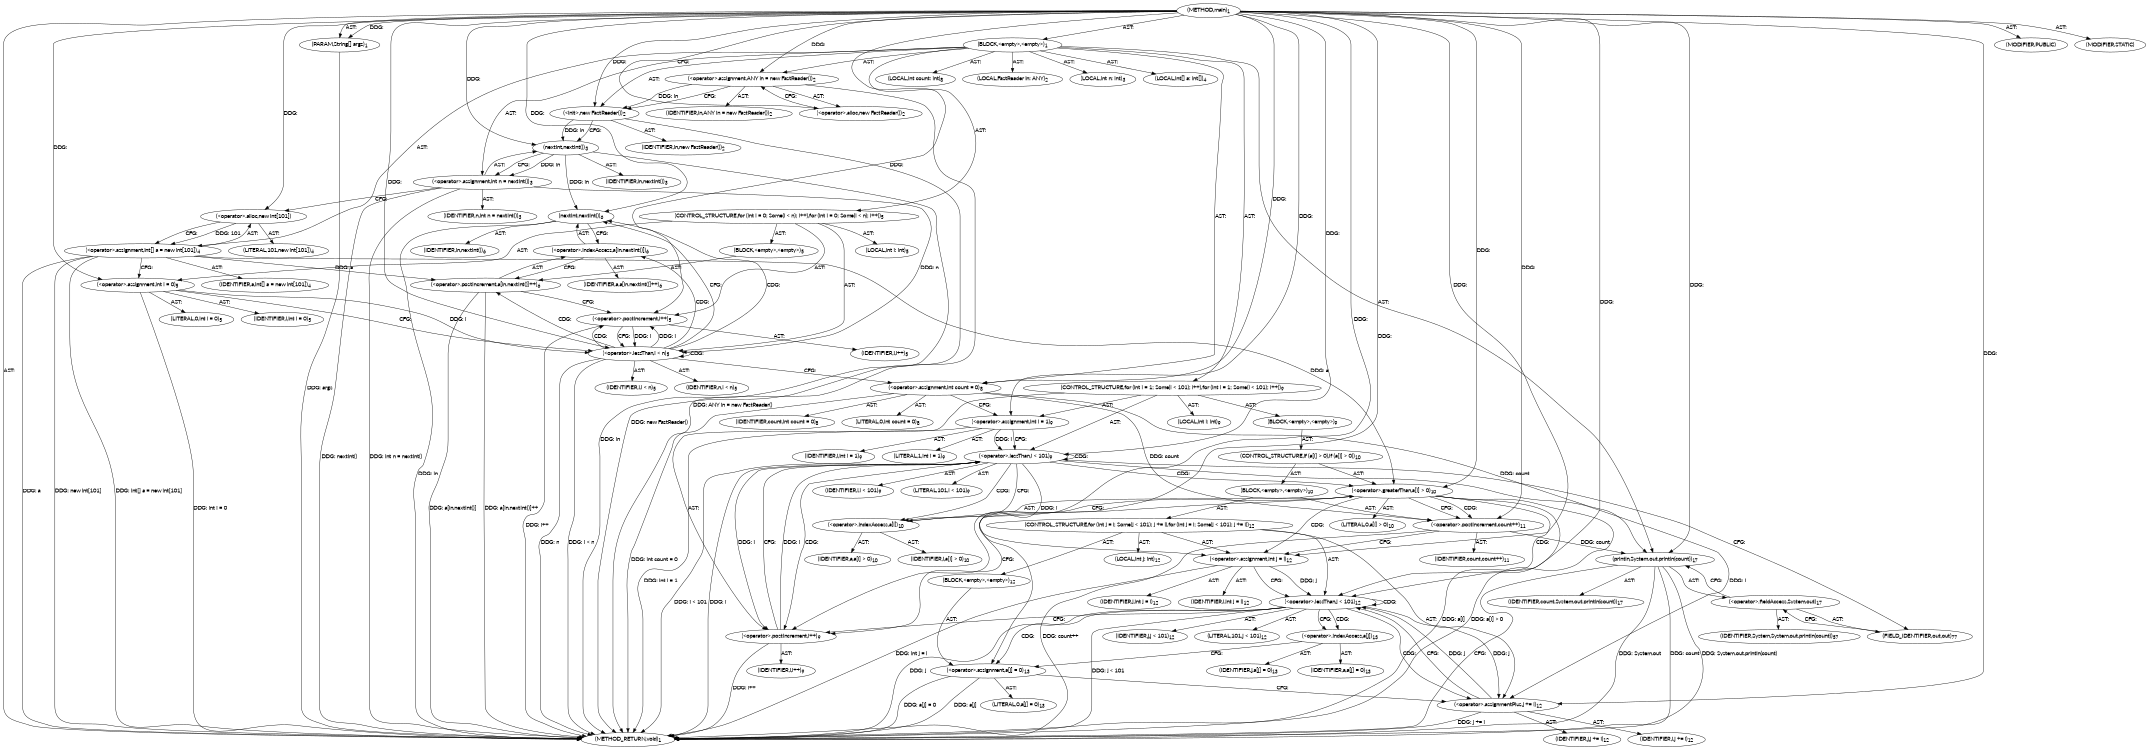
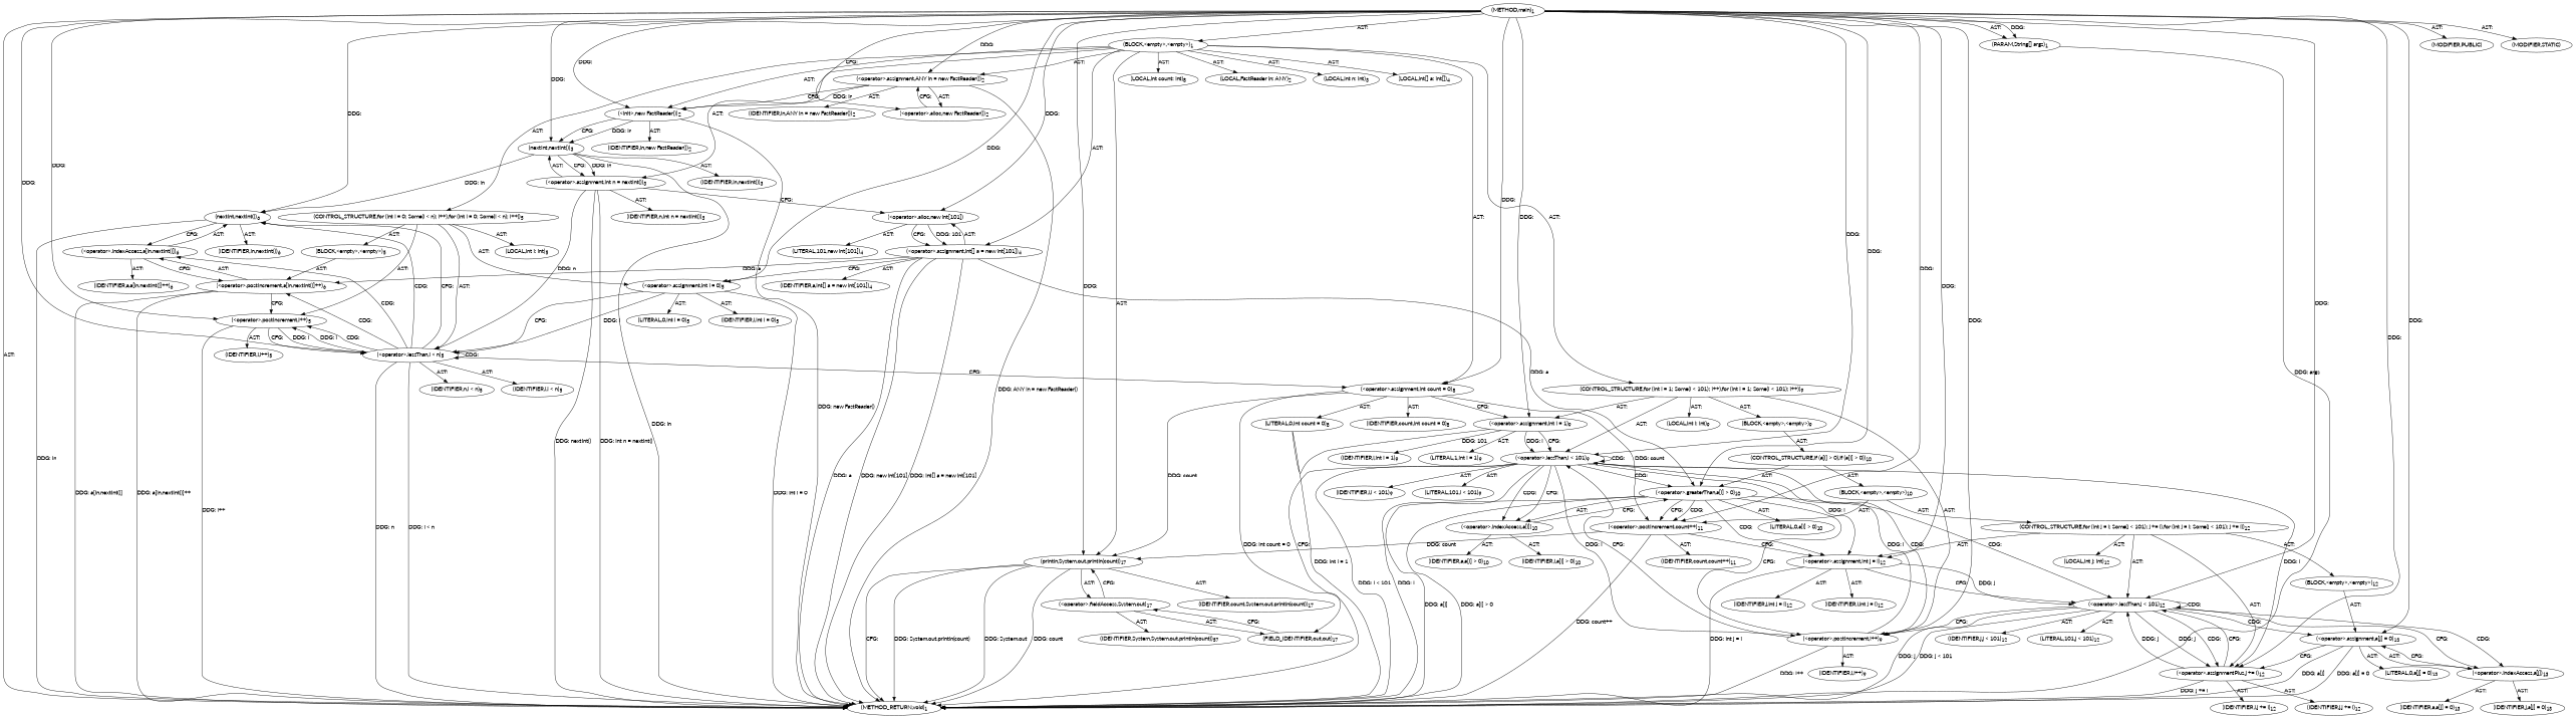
  digraph {
    fontname=Lato
    node [fontname=Lato]
    edge [fontname=Lato]
    n1 [label=<(METHOD,main)<SUB>1</SUB>>]
    n2 [label=<(PARAM,String[] args)<SUB>1</SUB>>]
    n3 [label=<(BLOCK,&lt;empty&gt;,&lt;empty&gt;)<SUB>1</SUB>>]
    n4 [label=<(&lt;operator&gt;.assignment,ANY in = new FastReader())<SUB>2</SUB>>]
    n5 [label=<(&lt;operator&gt;.alloc,new FastReader())<SUB>2</SUB>>]
    n6 [label=<(&lt;init&gt;,new FastReader())<SUB>2</SUB>>]
    n7 [label=<(nextInt,nextInt())<SUB>3</SUB>>]
    n8 [label=<(&lt;operator&gt;.alloc,new int[101])>]
    n9 [label=<(&lt;operator&gt;.assignment,int i = 0)<SUB>5</SUB>>]
    n10 [label=<(&lt;operator&gt;.lessThan,i &lt; n)<SUB>5</SUB>>]
    n11 [label=<(&lt;operator&gt;.postIncrement,i++)<SUB>5</SUB>>]
    n12 [label=<(nextInt,nextInt())<SUB>6</SUB>>]
    n13 [label=<(&lt;operator&gt;.assignment,int count = 0)<SUB>8</SUB>>]
    n14 [label=<(&lt;operator&gt;.assignment,int i = 1)<SUB>9</SUB>>]
    n15 [label=<(&lt;operator&gt;.lessThan,i &lt; 101)<SUB>9</SUB>>]
    n16 [label=<(&lt;operator&gt;.postIncrement,i++)<SUB>9</SUB>>]
    n17 [label=<(&lt;operator&gt;.greaterThan,a[i] &gt; 0)<SUB>10</SUB>>]
    n18 [label=<(&lt;operator&gt;.postIncrement,count++)<SUB>11</SUB>>]
    n19 [label=<(&lt;operator&gt;.assignment,int j = i)<SUB>12</SUB>>]
    n20 [label=<(&lt;operator&gt;.lessThan,j &lt; 101)<SUB>12</SUB>>]
    n21 [label=<(&lt;operator&gt;.assignmentPlus,j += i)<SUB>12</SUB>>]
    n22 [label=<(&lt;operator&gt;.assignment,a[j] = 0)<SUB>13</SUB>>]
    n23 [label=<(println,System.out.println(count))<SUB>17</SUB>>]
    n24 [label=<(MODIFIER,PUBLIC)>]
    n25 [label=<(MODIFIER,STATIC)>]
    n26 [label=<(METHOD_RETURN,void)<SUB>1</SUB>>]
    n27 [label=<(LOCAL,FastReader in: ANY)<SUB>2</SUB>>]
    n28 [label=<(LOCAL,int n: int)<SUB>3</SUB>>]
    n29 [label=<(&lt;operator&gt;.assignment,int n = nextInt())<SUB>3</SUB>>]
    n30 [label=<(LOCAL,int[] a: int[])<SUB>4</SUB>>]
    n31 [label=<(&lt;operator&gt;.assignment,int[] a = new int[101])<SUB>4</SUB>>]
    n32 [label=<(CONTROL_STRUCTURE,for (int i = 0; Some(i &lt; n); i++),for (int i = 0; Some(i &lt; n); i++))<SUB>5</SUB>>]
    n33 [label=<(LOCAL,int count: int)<SUB>8</SUB>>]
    n34 [label=<(CONTROL_STRUCTURE,for (int i = 1; Some(i &lt; 101); i++),for (int i = 1; Some(i &lt; 101); i++))<SUB>9</SUB>>]
    n35 [label=<(IDENTIFIER,in,ANY in = new FastReader())<SUB>2</SUB>>]
    n36 [label=<(IDENTIFIER,in,new FastReader())<SUB>2</SUB>>]
    n37 [label=<(IDENTIFIER,in,nextInt())<SUB>3</SUB>>]
    n38 [label=<(LITERAL,101,new int[101])<SUB>4</SUB>>]
    n39 [label=<(IDENTIFIER,i,int i = 0)<SUB>5</SUB>>]
    n40 [label=<(LITERAL,0,int i = 0)<SUB>5</SUB>>]
    n41 [label=<(&lt;operator&gt;.postIncrement,a[in.nextInt()]++)<SUB>6</SUB>>]
    n42 [label=<(IDENTIFIER,i,i &lt; n)<SUB>5</SUB>>]
    n43 [label=<(IDENTIFIER,n,i &lt; n)<SUB>5</SUB>>]
    n44 [label=<(&lt;operator&gt;.indexAccess,a[in.nextInt()])<SUB>6</SUB>>]
    n45 [label=<(IDENTIFIER,i,i++)<SUB>5</SUB>>]
    n46 [label=<(IDENTIFIER,in,nextInt())<SUB>6</SUB>>]
    n47 [label=<(IDENTIFIER,count,int count = 0)<SUB>8</SUB>>]
    n48 [label=<(LITERAL,0,int count = 0)<SUB>8</SUB>>]
    n49 [label=<(IDENTIFIER,i,int i = 1)<SUB>9</SUB>>]
    n50 [label=<(LITERAL,1,int i = 1)<SUB>9</SUB>>]
    n51 [label=<(IDENTIFIER,i,i &lt; 101)<SUB>9</SUB>>]
    n52 [label=<(LITERAL,101,i &lt; 101)<SUB>9</SUB>>]
    n53 [label=<(&lt;operator&gt;.indexAccess,a[i])<SUB>10</SUB>>]
-   n54 [label=<(FIELD_IDENTIFIER,out,out)<SUB>77</SUB>>]
+   n54 [label=<(FIELD_IDENTIFIER,out,out)<SUB>17</SUB>>]
    n55 [label=<(IDENTIFIER,i,i++)<SUB>9</SUB>>]
    n56 [label=<(LITERAL,0,a[i] &gt; 0)<SUB>10</SUB>>]
    n57 [label=<(IDENTIFIER,count,count++)<SUB>11</SUB>>]
    n58 [label=<(IDENTIFIER,j,int j = i)<SUB>12</SUB>>]
    n59 [label=<(IDENTIFIER,i,int j = i)<SUB>12</SUB>>]
    n60 [label=<(IDENTIFIER,j,j &lt; 101)<SUB>12</SUB>>]
    n61 [label=<(LITERAL,101,j &lt; 101)<SUB>12</SUB>>]
    n62 [label=<(&lt;operator&gt;.indexAccess,a[j])<SUB>13</SUB>>]
    n63 [label=<(IDENTIFIER,j,j += i)<SUB>12</SUB>>]
    n64 [label=<(IDENTIFIER,i,j += i)<SUB>12</SUB>>]
    n65 [label=<(LITERAL,0,a[j] = 0)<SUB>13</SUB>>]
    n66 [label=<(&lt;operator&gt;.fieldAccess,System.out)<SUB>17</SUB>>]
    n67 [label=<(IDENTIFIER,count,System.out.println(count))<SUB>17</SUB>>]
    n68 [label=<(IDENTIFIER,n,int n = nextInt())<SUB>3</SUB>>]
    n69 [label=<(IDENTIFIER,a,int[] a = new int[101])<SUB>4</SUB>>]
    n70 [label=<(LOCAL,int i: int)<SUB>5</SUB>>]
    n71 [label=<(BLOCK,&lt;empty&gt;,&lt;empty&gt;)<SUB>5</SUB>>]
    n72 [label=<(LOCAL,int i: int)<SUB>9</SUB>>]
    n73 [label=<(BLOCK,&lt;empty&gt;,&lt;empty&gt;)<SUB>9</SUB>>]
    n74 [label=<(IDENTIFIER,a,a[in.nextInt()]++)<SUB>6</SUB>>]
    n75 [label=<(CONTROL_STRUCTURE,if (a[i] &gt; 0),if (a[i] &gt; 0))<SUB>10</SUB>>]
    n76 [label=<(IDENTIFIER,a,a[i] &gt; 0)<SUB>10</SUB>>]
    n77 [label=<(IDENTIFIER,i,a[i] &gt; 0)<SUB>10</SUB>>]
    n78 [label=<(BLOCK,&lt;empty&gt;,&lt;empty&gt;)<SUB>10</SUB>>]
    n79 [label=<(CONTROL_STRUCTURE,for (int j = i; Some(j &lt; 101); j += i),for (int j = i; Some(j &lt; 101); j += i))<SUB>12</SUB>>]
    n80 [label=<(LOCAL,int j: int)<SUB>12</SUB>>]
    n81 [label=<(BLOCK,&lt;empty&gt;,&lt;empty&gt;)<SUB>12</SUB>>]
    n82 [label=<(IDENTIFIER,a,a[j] = 0)<SUB>13</SUB>>]
    n83 [label=<(IDENTIFIER,j,a[j] = 0)<SUB>13</SUB>>]
    n84 [label=<(IDENTIFIER,System,System.out.println(count))<SUB>57</SUB>>]
    n1 -> n2 [label="AST: "]
    n1 -> n2 [label="DDG: "]
    n1 -> n3 [label="AST: "]
    n1 -> n4 [label="DDG: "]
    n1 -> n5 [label="CFG: "]
    n1 -> n6 [label="DDG: "]
    n1 -> n7 [label="DDG: "]
    n1 -> n8 [label="DDG: "]
    n1 -> n9 [label="DDG: "]
    n1 -> n10 [label="DDG: "]
    n1 -> n11 [label="DDG: "]
    n1 -> n12 [label="DDG: "]
    n1 -> n13 [label="DDG: "]
    n1 -> n14 [label="DDG: "]
    n1 -> n15 [label="DDG: "]
    n1 -> n16 [label="DDG: "]
    n1 -> n17 [label="DDG: "]
    n1 -> n18 [label="DDG: "]
    n1 -> n19 [label="DDG: "]
    n1 -> n20 [label="DDG: "]
    n1 -> n21 [label="DDG: "]
    n1 -> n22 [label="DDG: "]
    n1 -> n23 [label="DDG: "]
    n1 -> n24 [label="AST: "]
    n1 -> n25 [label="AST: "]
    n1 -> n26 [label="AST: "]
    n2 -> n26 [label="DDG: args"]
    n3 -> n4 [label="AST: "]
    n3 -> n6 [label="AST: "]
    n3 -> n13 [label="AST: "]
    n3 -> n23 [label="AST: "]
    n3 -> n27 [label="AST: "]
    n3 -> n28 [label="AST: "]
    n3 -> n29 [label="AST: "]
    n3 -> n30 [label="AST: "]
    n3 -> n31 [label="AST: "]
    n3 -> n32 [label="AST: "]
    n3 -> n33 [label="AST: "]
    n3 -> n34 [label="AST: "]
    n4 -> n5 [label="AST: "]
    n4 -> n6 [label="CFG: "]
    n4 -> n6 [label="DDG: in"]
    n4 -> n26 [label="DDG: ANY in = new FastReader()"]
    n4 -> n35 [label="AST: "]
    n5 -> n4 [label="CFG: "]
    n6 -> n7 [label="CFG: "]
    n6 -> n7 [label="DDG: in"]
    n6 -> n26 [label="DDG: new FastReader()"]
    n6 -> n36 [label="AST: "]
    n7 -> n12 [label="DDG: in"]
    n7 -> n26 [label="DDG: in"]
    n7 -> n29 [label="CFG: "]
    n7 -> n29 [label="DDG: in"]
    n7 -> n37 [label="AST: "]
    n8 -> n31 [label="CFG: "]
    n8 -> n31 [label="DDG: 101"]
    n8 -> n38 [label="AST: "]
    n9 -> n10 [label="CFG: "]
    n9 -> n10 [label="DDG: i"]
    n9 -> n26 [label="DDG: int i = 0"]
    n9 -> n39 [label="AST: "]
    n9 -> n40 [label="AST: "]
    n10 -> n10 [label="CDG: "]
    n10 -> n11 [label="DDG: i"]
    n10 -> n11 [label="CDG: "]
    n10 -> n12 [label="CFG: "]
    n10 -> n12 [label="CDG: "]
    n10 -> n13 [label="CFG: "]
    n10 -> n26 [label="DDG: n"]
    n10 -> n26 [label="DDG: i &lt; n"]
    n10 -> n41 [label="CDG: "]
    n10 -> n42 [label="AST: "]
    n10 -> n43 [label="AST: "]
    n10 -> n44 [label="CDG: "]
    n11 -> n10 [label="CFG: "]
    n11 -> n10 [label="DDG: i"]
    n11 -> n26 [label="DDG: i++"]
    n11 -> n45 [label="AST: "]
    n12 -> n26 [label="DDG: in"]
    n12 -> n44 [label="CFG: "]
    n12 -> n46 [label="AST: "]
    n13 -> n14 [label="CFG: "]
    n13 -> n18 [label="DDG: count"]
    n13 -> n23 [label="DDG: count"]
    n13 -> n26 [label="DDG: int count = 0"]
    n13 -> n47 [label="AST: "]
    n13 -> n48 [label="AST: "]
    n14 -> n15 [label="CFG: "]
    n14 -> n15 [label="DDG: i"]
    n14 -> n26 [label="DDG: int i = 1"]
-   n14 -> n49 [label="AST: "]
+   n14 -> n49 [label="DDG: 101"]
    n14 -> n50 [label="AST: "]
    n15 -> n15 [label="CDG: "]
    n15 -> n16 [label="DDG: i"]
    n15 -> n16 [label="CDG: "]
    n15 -> n17 [label="CDG: "]
    n15 -> n19 [label="DDG: i"]
    n15 -> n21 [label="DDG: i"]
    n15 -> n26 [label="DDG: i"]
    n15 -> n26 [label="DDG: i &lt; 101"]
    n15 -> n51 [label="AST: "]
    n15 -> n52 [label="AST: "]
    n15 -> n53 [label="CFG: "]
    n15 -> n53 [label="CDG: "]
    n15 -> n54 [label="CFG: "]
    n16 -> n15 [label="CFG: "]
    n16 -> n15 [label="DDG: i"]
    n16 -> n26 [label="DDG: i++"]
    n16 -> n55 [label="AST: "]
    n17 -> n16 [label="CFG: "]
    n17 -> n18 [label="CFG: "]
    n17 -> n18 [label="CDG: "]
    n17 -> n19 [label="CDG: "]
    n17 -> n20 [label="CDG: "]
    n17 -> n26 [label="DDG: a[i]"]
    n17 -> n26 [label="DDG: a[i] &gt; 0"]
    n17 -> n53 [label="AST: "]
    n17 -> n56 [label="AST: "]
    n18 -> n19 [label="CFG: "]
    n18 -> n23 [label="DDG: count"]
    n18 -> n26 [label="DDG: count++"]
    n18 -> n57 [label="AST: "]
    n19 -> n20 [label="CFG: "]
    n19 -> n20 [label="DDG: j"]
    n19 -> n26 [label="DDG: int j = i"]
    n19 -> n58 [label="AST: "]
    n19 -> n59 [label="AST: "]
    n20 -> n16 [label="CFG: "]
    n20 -> n20 [label="CDG: "]
    n20 -> n21 [label="DDG: j"]
    n20 -> n21 [label="CDG: "]
    n20 -> n22 [label="CDG: "]
    n20 -> n26 [label="DDG: j"]
    n20 -> n26 [label="DDG: j &lt; 101"]
    n20 -> n60 [label="AST: "]
    n20 -> n61 [label="AST: "]
    n20 -> n62 [label="CFG: "]
    n20 -> n62 [label="CDG: "]
    n21 -> n20 [label="CFG: "]
    n21 -> n20 [label="DDG: j"]
    n21 -> n26 [label="DDG: j += i"]
    n21 -> n63 [label="AST: "]
    n21 -> n64 [label="AST: "]
    n22 -> n21 [label="CFG: "]
    n22 -> n26 [label="DDG: a[j]"]
    n22 -> n26 [label="DDG: a[j] = 0"]
+   n22 -> n62 [label="AST: "]
    n22 -> n65 [label="AST: "]
    n23 -> n26 [label="CFG: "]
    n23 -> n26 [label="DDG: System.out"]
    n23 -> n26 [label="DDG: count"]
    n23 -> n26 [label="DDG: System.out.println(count)"]
    n23 -> n66 [label="AST: "]
    n23 -> n67 [label="AST: "]
    n29 -> n7 [label="AST: "]
    n29 -> n8 [label="CFG: "]
    n29 -> n10 [label="DDG: n"]
    n29 -> n26 [label="DDG: nextInt()"]
    n29 -> n26 [label="DDG: int n = nextInt()"]
    n29 -> n68 [label="AST: "]
    n31 -> n8 [label="AST: "]
    n31 -> n9 [label="CFG: "]
    n31 -> n17 [label="DDG: a"]
    n31 -> n26 [label="DDG: a"]
    n31 -> n26 [label="DDG: new int[101]"]
    n31 -> n26 [label="DDG: int[] a = new int[101]"]
    n31 -> n41 [label="DDG: a"]
    n31 -> n69 [label="AST: "]
    n32 -> n9 [label="AST: "]
    n32 -> n10 [label="AST: "]
    n32 -> n11 [label="AST: "]
    n32 -> n70 [label="AST: "]
    n32 -> n71 [label="AST: "]
    n34 -> n14 [label="AST: "]
    n34 -> n15 [label="AST: "]
    n34 -> n16 [label="AST: "]
    n34 -> n72 [label="AST: "]
    n34 -> n73 [label="AST: "]
    n41 -> n11 [label="CFG: "]
    n41 -> n26 [label="DDG: a[in.nextInt()]"]
    n41 -> n26 [label="DDG: a[in.nextInt()]++"]
    n41 -> n44 [label="AST: "]
    n44 -> n12 [label="AST: "]
    n44 -> n41 [label="CFG: "]
    n44 -> n74 [label="AST: "]
    n53 -> n17 [label="CFG: "]
    n53 -> n76 [label="AST: "]
    n53 -> n77 [label="AST: "]
    n54 -> n66 [label="CFG: "]
    n62 -> n22 [label="CFG: "]
    n62 -> n82 [label="AST: "]
    n62 -> n83 [label="AST: "]
    n66 -> n23 [label="CFG: "]
    n66 -> n54 [label="AST: "]
    n66 -> n84 [label="AST: "]
    n71 -> n41 [label="AST: "]
    n73 -> n75 [label="AST: "]
    n75 -> n17 [label="AST: "]
    n75 -> n78 [label="AST: "]
    n78 -> n18 [label="AST: "]
    n78 -> n79 [label="AST: "]
    n79 -> n19 [label="AST: "]
    n79 -> n20 [label="AST: "]
    n79 -> n21 [label="AST: "]
    n79 -> n80 [label="AST: "]
    n79 -> n81 [label="AST: "]
    n81 -> n22 [label="AST: "]
  }
